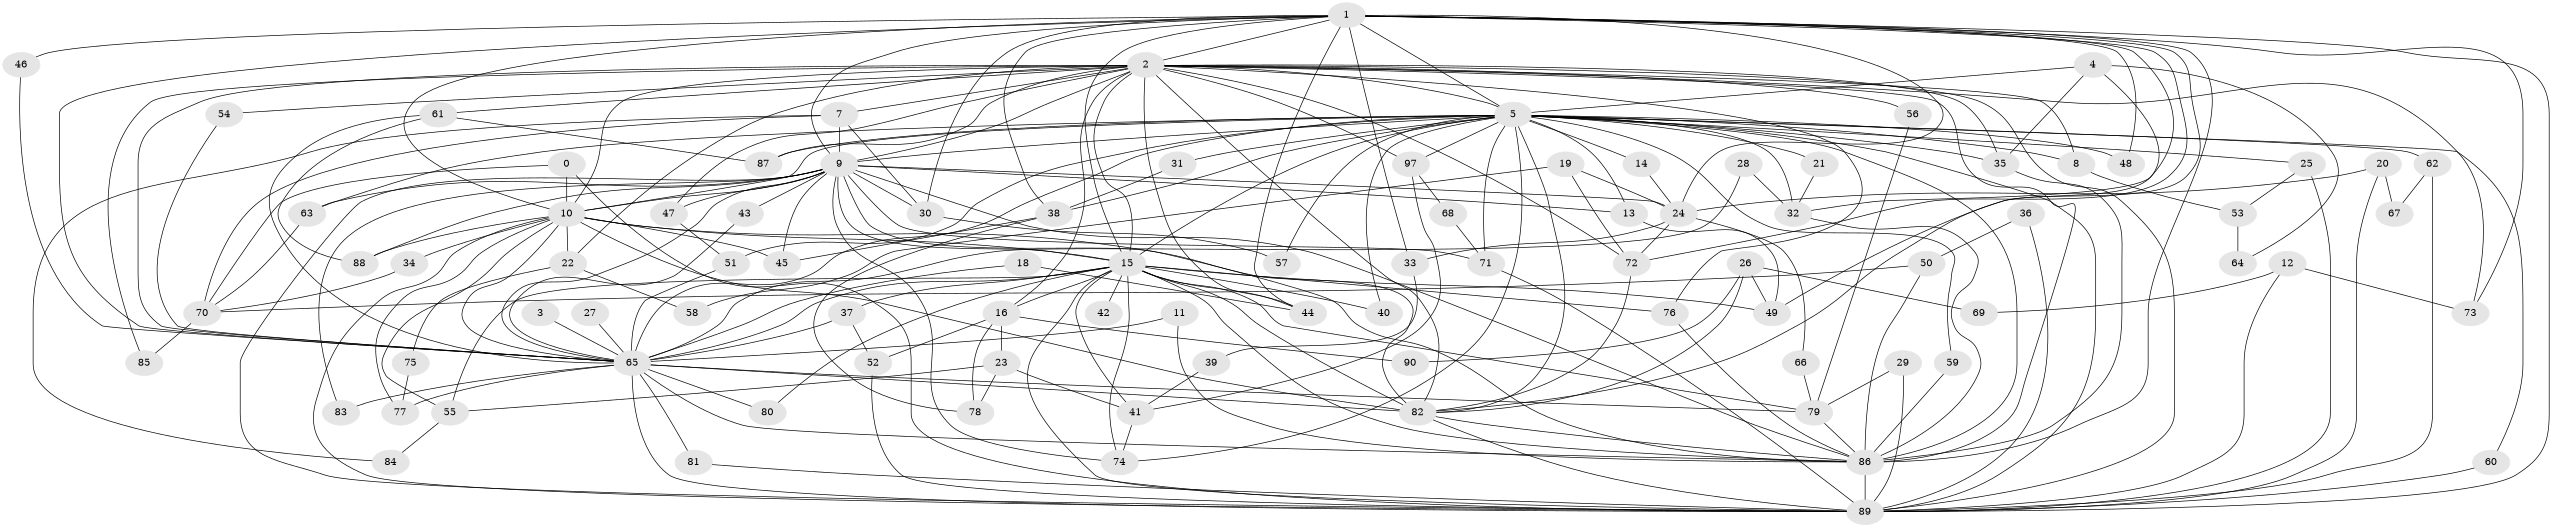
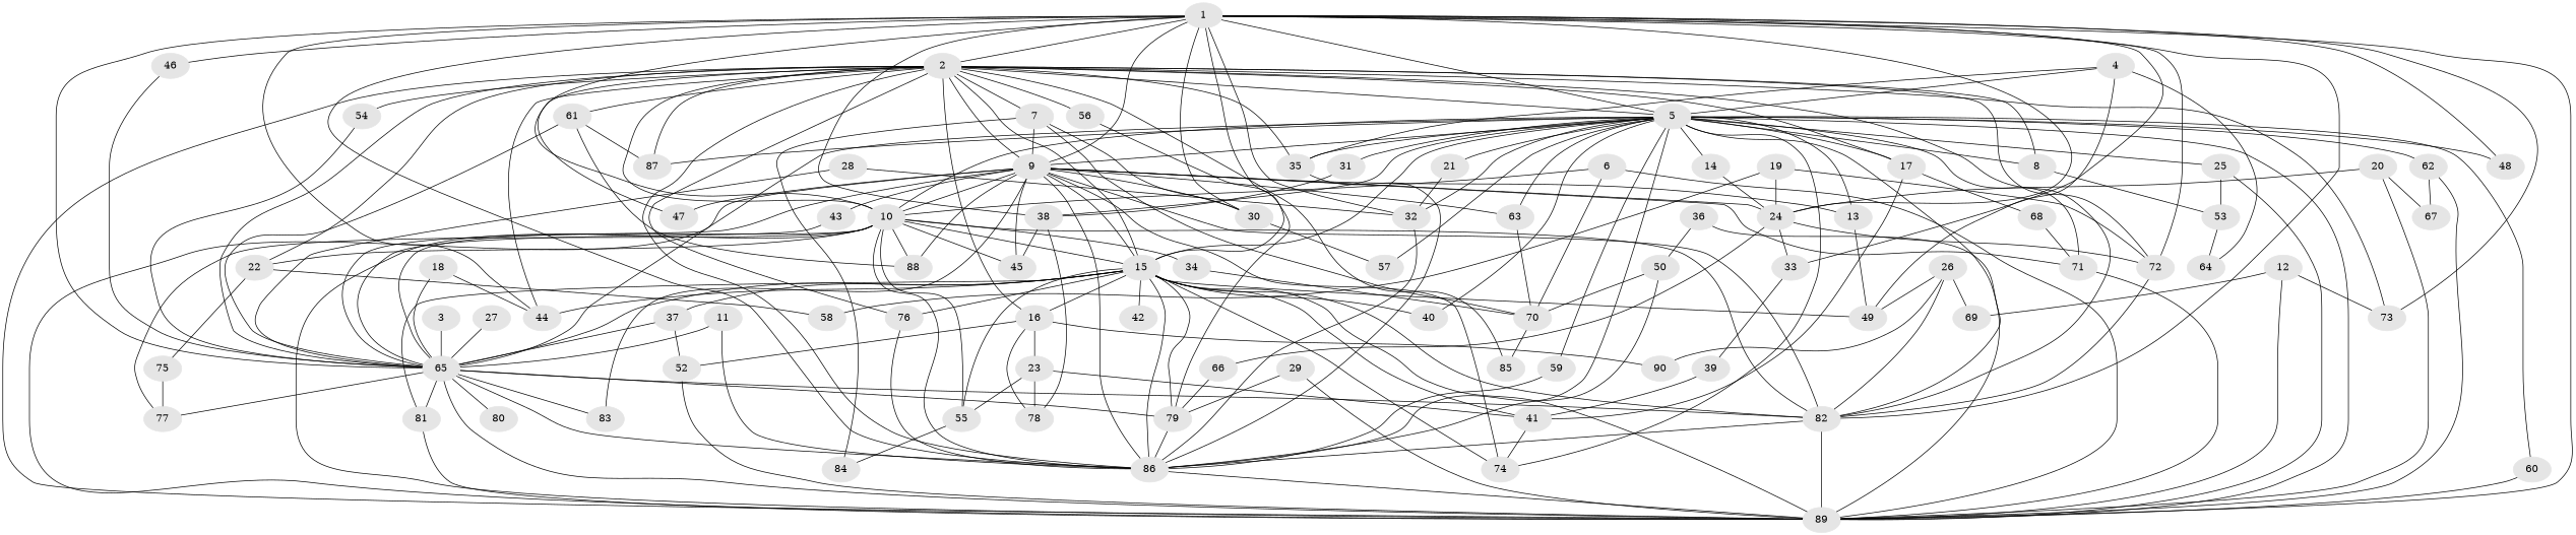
  graph {
    node [color=gray90 style=filled]
    edge [weight=1.0]
    1
    2
    5
    9
    10
    15
    24
    30
    32
    33
    38
    44
    46
    48
    65
    72
    73
    82
    86
    89
    7
    8
    16
-   17 [label=97]
+   17
    22
    35
    47
    54
    56
    61
    76
    85
    87
    13
    14
    21
    25
    31
    40
-   51
    57
    59
    60
    62
    63
    71
    74
    43
    45
    83
    88
    34
    55
    77
    49
    37
    41
    42
    79
    81
    66
    39
    78
    80
    70
    84
    53
    23
    52
    90
    68
    58
    75
    3
    4
    64
    67
-   6 [label=0]
+   6
    11
    12
    69
    18
    19
    20
    26
    27
    28
    29
    36
    50
    1 -- 2
    1 -- 5
    1 -- 9
    1 -- 10
    1 -- 15
    1 -- 24
    1 -- 30
    1 -- 32
    1 -- 33
    1 -- 38
    1 -- 44
    1 -- 46
    1 -- 48
    1 -- 65
    1 -- 72
    1 -- 73
    1 -- 82
    1 -- 86
    1 -- 89
    2 -- 5
    2 -- 9
    2 -- 10
    2 -- 15
    2 -- 44
    2 -- 65
    2 -- 72
    2 -- 73
    2 -- 82
    2 -- 86 [weight=2.0]
    2 -- 89
    2 -- 7
    2 -- 8
    2 -- 16
    2 -- 17
    2 -- 22
    2 -- 35
    2 -- 47
    2 -- 54
    2 -- 56
    2 -- 61
    2 -- 76
    2 -- 85
    2 -- 87
    5 -- 9
    5 -- 10
    5 -- 15
    5 -- 32
    5 -- 38
    5 -- 48
    5 -- 65
    5 -- 82
    5 -- 86 [weight=2.0]
    5 -- 89
    5 -- 8
    5 -- 17 [weight=2.0]
    5 -- 35
    5 -- 87
    5 -- 13
    5 -- 14 [weight=2.0]
    5 -- 21
    5 -- 25
    5 -- 31
    5 -- 40
-   5 -- 51 [weight=2.0]
    5 -- 57
    5 -- 59
    5 -- 60
    5 -- 62
    5 -- 63
    5 -- 71
    5 -- 74
    9 -- 10 [weight=2.0]
    9 -- 15
    9 -- 24
    9 -- 30
    9 -- 65
    9 -- 82 [weight=3.0]
    9 -- 86
    9 -- 89
    9 -- 47
    9 -- 13
    9 -- 63
    9 -- 71
    9 -- 74
    9 -- 43
    9 -- 45
    9 -- 83
    9 -- 88
    10 -- 15
    10 -- 65
    10 -- 82
    10 -- 86
    10 -- 89
    10 -- 22
    10 -- 45 [weight=2.0]
    10 -- 88
    10 -- 34
    10 -- 55
    10 -- 77
    15 -- 44
    15 -- 65
    15 -- 82
    15 -- 86 [weight=2.0]
    15 -- 89
    15 -- 16
    15 -- 76
    15 -- 40
    15 -- 74
    15 -- 55
    15 -- 49
    15 -- 37
    15 -- 41
    15 -- 42
    15 -- 79
-   15 -- 80
+   15 -- 81
    24 -- 33
    24 -- 72
    24 -- 66
    30 -- 57
    32 -- 86
    33 -- 39
    38 -- 45
    38 -- 78
    46 -- 65
    65 -- 82 [weight=2.0]
    65 -- 86
    65 -- 89
    65 -- 83
    65 -- 77
    65 -- 79
    65 -- 81
    65 -- 80
    72 -- 82
    82 -- 86
    82 -- 89
    86 -- 89 [weight=2.0]
    7 -- 9
    7 -- 30
    7 -- 70
    7 -- 84
    8 -- 53
    16 -- 78
    16 -- 23
    16 -- 52
    16 -- 90
    17 -- 41
    17 -- 68
    22 -- 58
    22 -- 75
    35 -- 86
-   47 -- 51
    54 -- 65
    56 -- 79
    61 -- 65
    61 -- 87
    61 -- 88
    76 -- 86
    13 -- 49
    14 -- 24
    21 -- 32
    25 -- 89
    25 -- 53
    31 -- 38
-   51 -- 65
    59 -- 86
    60 -- 89
    62 -- 89
    62 -- 67
    63 -- 70
    71 -- 89
    43 -- 65
    34 -- 70
    55 -- 84
    37 -- 65
    37 -- 52
    41 -- 74
    79 -- 86
    81 -- 89
    66 -- 79
    39 -- 41
    70 -- 85
    53 -- 64
    23 -- 55
    23 -- 41
    23 -- 78
    52 -- 89
    68 -- 71
    75 -- 77
    3 -- 65
    4 -- 5
    4 -- 35
    4 -- 49
    4 -- 64
    6 -- 10
    6 -- 89
    6 -- 70
    11 -- 65
    11 -- 86
    12 -- 73
    12 -- 89
    12 -- 69
    18 -- 44
    18 -- 65
    19 -- 24
    19 -- 72
    19 -- 58
    20 -- 24
    20 -- 89
    20 -- 67
    26 -- 82
    26 -- 49
    26 -- 90
    26 -- 69
    27 -- 65
    28 -- 32
    28 -- 65
    29 -- 89
    29 -- 79
    36 -- 89
    36 -- 50
    50 -- 86
    50 -- 70
  }
